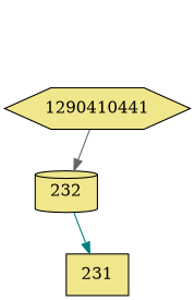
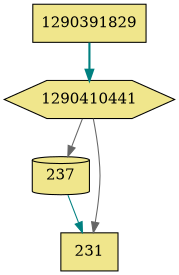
  strict digraph {
    node [style=filled fillcolor=khaki shape=box]
    edge [color=teal style=solid]
-   232 [shape=cylinder]
+   232 [shape=cylinder label=237]
    231
    1290410441 [shape=hexagon]
+   1290391829
    232 -> 231
    1290410441 -> 232 [color=gray40]
+   1290410441 -> 231 [color=gray40]
+   1290391829 -> 1290410441 [style=bold]
  }
